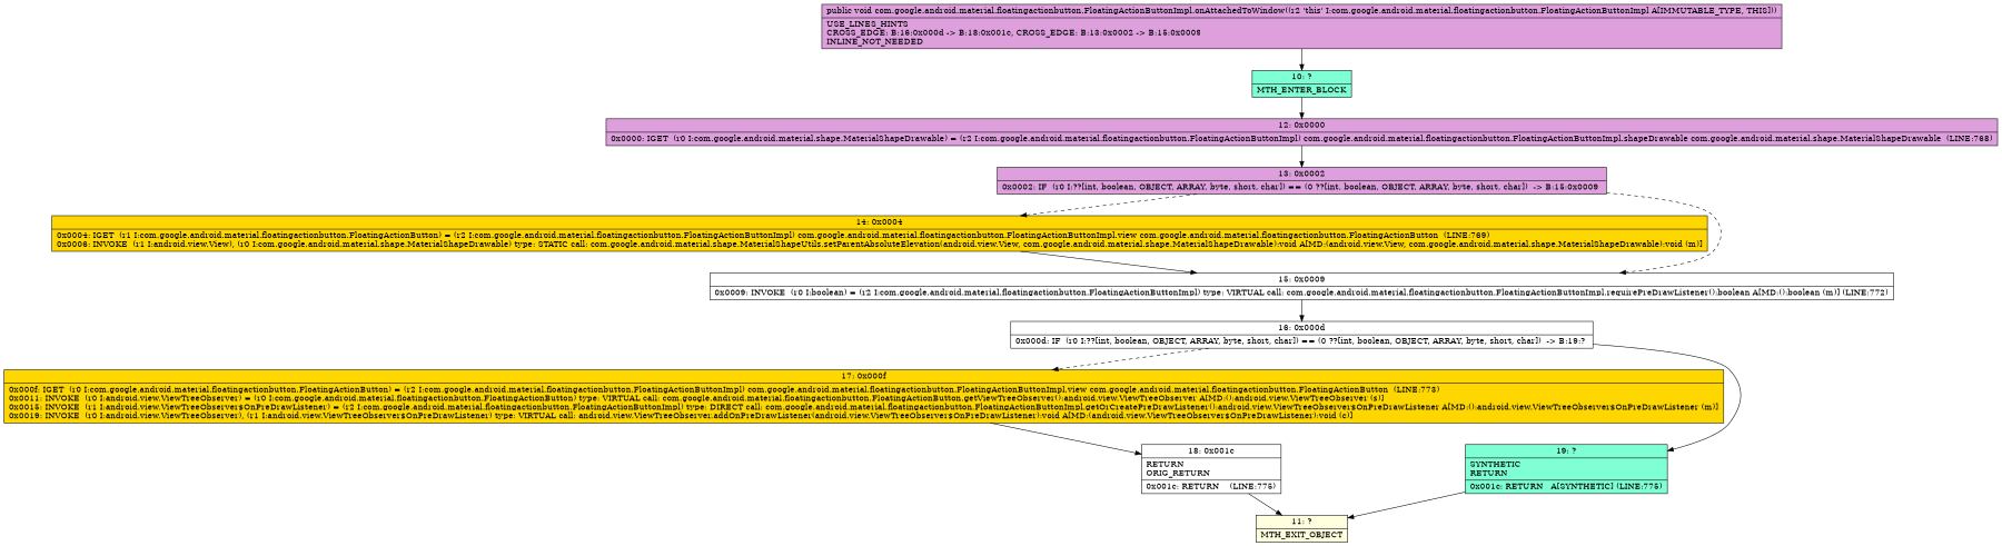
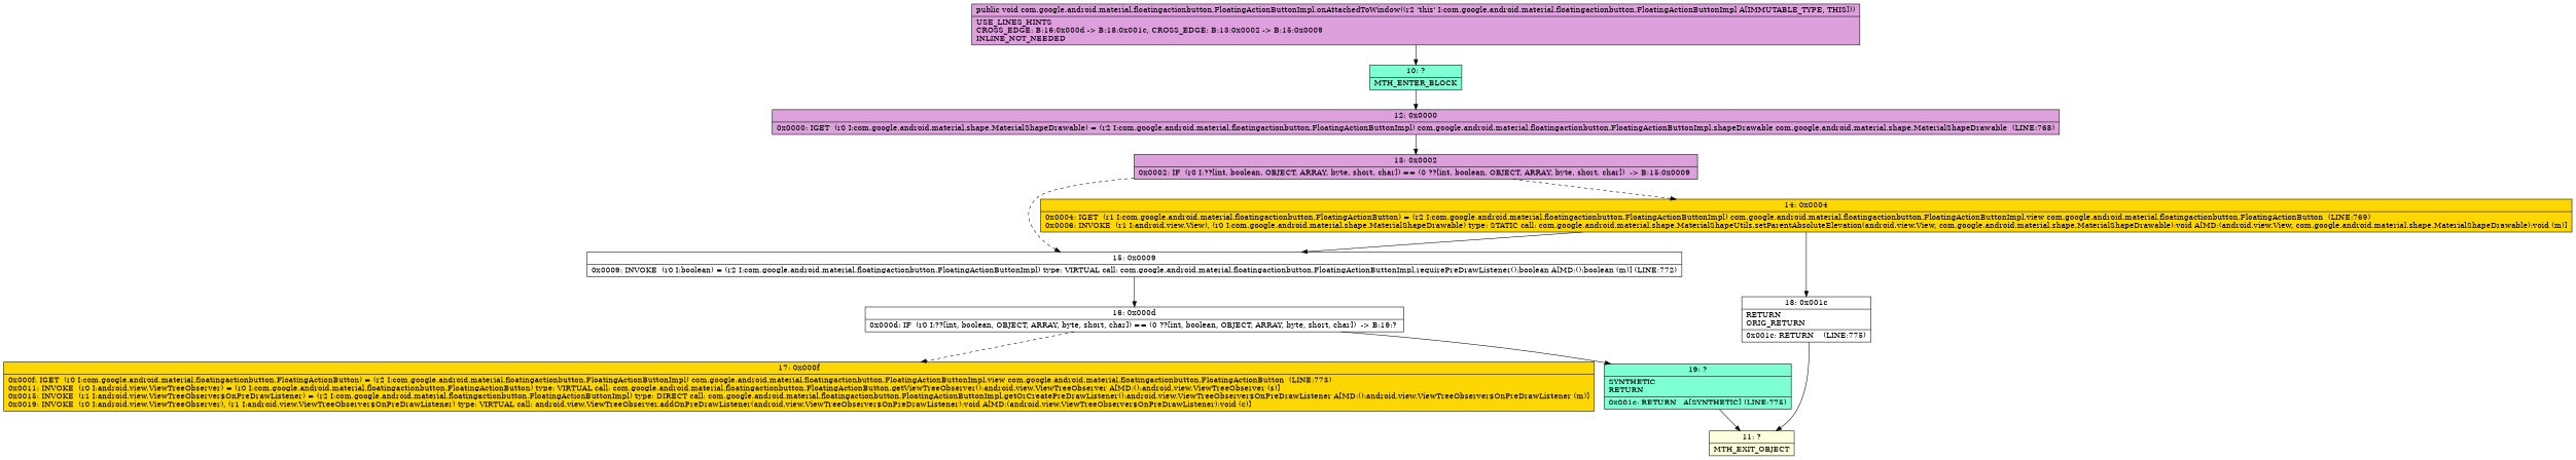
  digraph {
    node [fillcolor=plum shape=record style=filled]
    n1 [fillcolor=aquamarine label="{10\:\ ?|MTH_ENTER_BLOCK\l}"]
    n2 [label="{12\:\ 0x0000|0x0000: IGET  (r0 I:com.google.android.material.shape.MaterialShapeDrawable) = (r2 I:com.google.android.material.floatingactionbutton.FloatingActionButtonImpl) com.google.android.material.floatingactionbutton.FloatingActionButtonImpl.shapeDrawable com.google.android.material.shape.MaterialShapeDrawable  (LINE:768)\l}"]
    n3 [label="{13\:\ 0x0002|0x0002: IF  (r0 I:??[int, boolean, OBJECT, ARRAY, byte, short, char]) == (0 ??[int, boolean, OBJECT, ARRAY, byte, short, char])  \-\> B:15:0x0009 \l}"]
    n4 [fillcolor=gold label="{14\:\ 0x0004|0x0004: IGET  (r1 I:com.google.android.material.floatingactionbutton.FloatingActionButton) = (r2 I:com.google.android.material.floatingactionbutton.FloatingActionButtonImpl) com.google.android.material.floatingactionbutton.FloatingActionButtonImpl.view com.google.android.material.floatingactionbutton.FloatingActionButton  (LINE:769)\l0x0006: INVOKE  (r1 I:android.view.View), (r0 I:com.google.android.material.shape.MaterialShapeDrawable) type: STATIC call: com.google.android.material.shape.MaterialShapeUtils.setParentAbsoluteElevation(android.view.View, com.google.android.material.shape.MaterialShapeDrawable):void A[MD:(android.view.View, com.google.android.material.shape.MaterialShapeDrawable):void (m)]\l}"]
    n5 [fillcolor=white label="{15\:\ 0x0009|0x0009: INVOKE  (r0 I:boolean) = (r2 I:com.google.android.material.floatingactionbutton.FloatingActionButtonImpl) type: VIRTUAL call: com.google.android.material.floatingactionbutton.FloatingActionButtonImpl.requirePreDrawListener():boolean A[MD:():boolean (m)] (LINE:772)\l}"]
    n6 [fillcolor=white label="{16\:\ 0x000d|0x000d: IF  (r0 I:??[int, boolean, OBJECT, ARRAY, byte, short, char]) == (0 ??[int, boolean, OBJECT, ARRAY, byte, short, char])  \-\> B:19:? \l}"]
    n7 [fillcolor=gold label="{17\:\ 0x000f|0x000f: IGET  (r0 I:com.google.android.material.floatingactionbutton.FloatingActionButton) = (r2 I:com.google.android.material.floatingactionbutton.FloatingActionButtonImpl) com.google.android.material.floatingactionbutton.FloatingActionButtonImpl.view com.google.android.material.floatingactionbutton.FloatingActionButton  (LINE:773)\l0x0011: INVOKE  (r0 I:android.view.ViewTreeObserver) = (r0 I:com.google.android.material.floatingactionbutton.FloatingActionButton) type: VIRTUAL call: com.google.android.material.floatingactionbutton.FloatingActionButton.getViewTreeObserver():android.view.ViewTreeObserver A[MD:():android.view.ViewTreeObserver (s)]\l0x0015: INVOKE  (r1 I:android.view.ViewTreeObserver$OnPreDrawListener) = (r2 I:com.google.android.material.floatingactionbutton.FloatingActionButtonImpl) type: DIRECT call: com.google.android.material.floatingactionbutton.FloatingActionButtonImpl.getOrCreatePreDrawListener():android.view.ViewTreeObserver$OnPreDrawListener A[MD:():android.view.ViewTreeObserver$OnPreDrawListener (m)]\l0x0019: INVOKE  (r0 I:android.view.ViewTreeObserver), (r1 I:android.view.ViewTreeObserver$OnPreDrawListener) type: VIRTUAL call: android.view.ViewTreeObserver.addOnPreDrawListener(android.view.ViewTreeObserver$OnPreDrawListener):void A[MD:(android.view.ViewTreeObserver$OnPreDrawListener):void (c)]\l}"]
    n8 [fillcolor=aquamarine label="{19\:\ ?|SYNTHETIC\lRETURN\l|0x001c: RETURN   A[SYNTHETIC] (LINE:775)\l}"]
    n9 [fillcolor=white label="{18\:\ 0x001c|RETURN\lORIG_RETURN\l|0x001c: RETURN    (LINE:775)\l}"]
    n10 [fillcolor=lightyellow label="{11\:\ ?|MTH_EXIT_OBJECT\l}"]
    n11 [label="{public void com.google.android.material.floatingactionbutton.FloatingActionButtonImpl.onAttachedToWindow((r2 'this' I:com.google.android.material.floatingactionbutton.FloatingActionButtonImpl A[IMMUTABLE_TYPE, THIS]))  | USE_LINES_HINTS\lCROSS_EDGE: B:16:0x000d \-\> B:18:0x001c, CROSS_EDGE: B:13:0x0002 \-\> B:15:0x0009\lINLINE_NOT_NEEDED\l}"]
    n1 -> n2
    n2 -> n3
    n3 -> n4 [style=dashed]
    n3 -> n5 [style=dashed]
    n4 -> n5
    n5 -> n6
    n6 -> n7 [style=dashed]
    n6 -> n8
-   n7 -> n9
+   n4 -> n9
    n8 -> n10
    n9 -> n10
    n11 -> n1
  }
